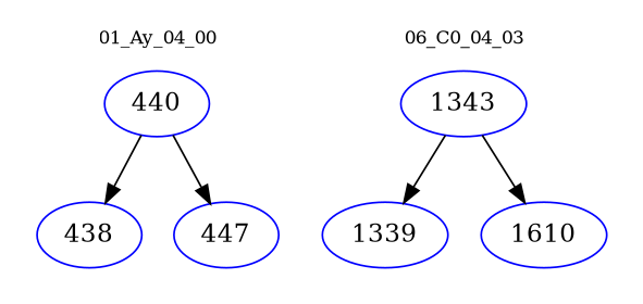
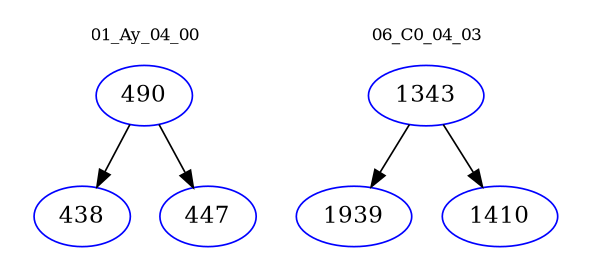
  digraph {
    node [color=blue]
    edge [color=black]
-   n1 [label=440]
+   n1 [label=490]
    n2 [label=438]
    n3 [label=447]
    n4 [label=1343]
-   n5 [label=1339]
-   n6 [label=1610]
+   n5 [label=1939]
+   n6 [label=1410]
    subgraph cluster_1 {
      color=white
      fontsize=10
      label="01_Ay_04_00"
      n1
      n2
      n3
    }
    subgraph cluster_2 {
      color=white
      fontsize=10
      label="06_C0_04_03"
      n4
      n5
      n6
    }
    n1 -> n2
    n1 -> n3
    n4 -> n5
    n4 -> n6
  }
